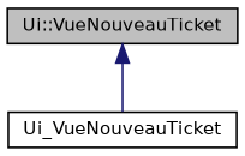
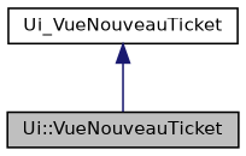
  digraph {
    node [color=black fontname=Helvetica fontsize=10 shape=record style=filled]
    n1 [fillcolor=grey75 fontcolor=black height=0.2 label="Ui::VueNouveauTicket" width=0.4]
    n2 [fillcolor=white height=0.2 label=Ui_VueNouveauTicket width=0.4]
-   n1 -> n2 [color=midnightblue dir=back fontname=Helvetica fontsize=10 labelfontname=Helvetica labelfontsize=10 style=solid]
+   n2 -> n1 [color=midnightblue dir=back fontname=Helvetica fontsize=10 labelfontname=Helvetica labelfontsize=10 style=solid]
  }
